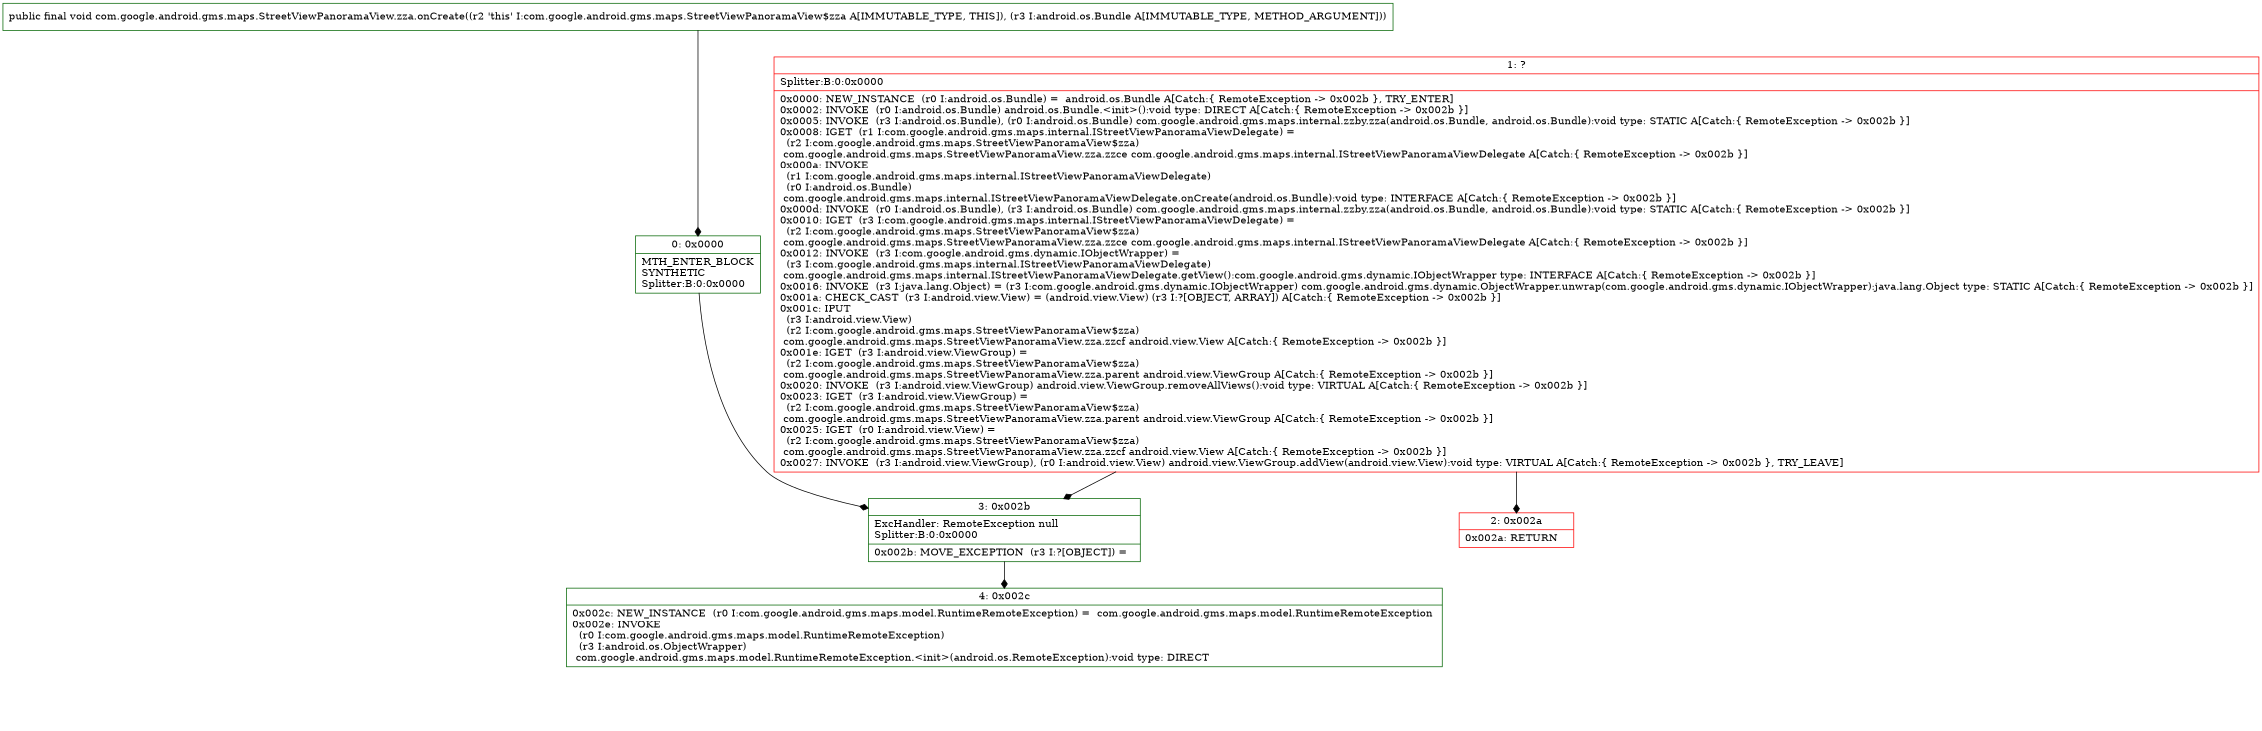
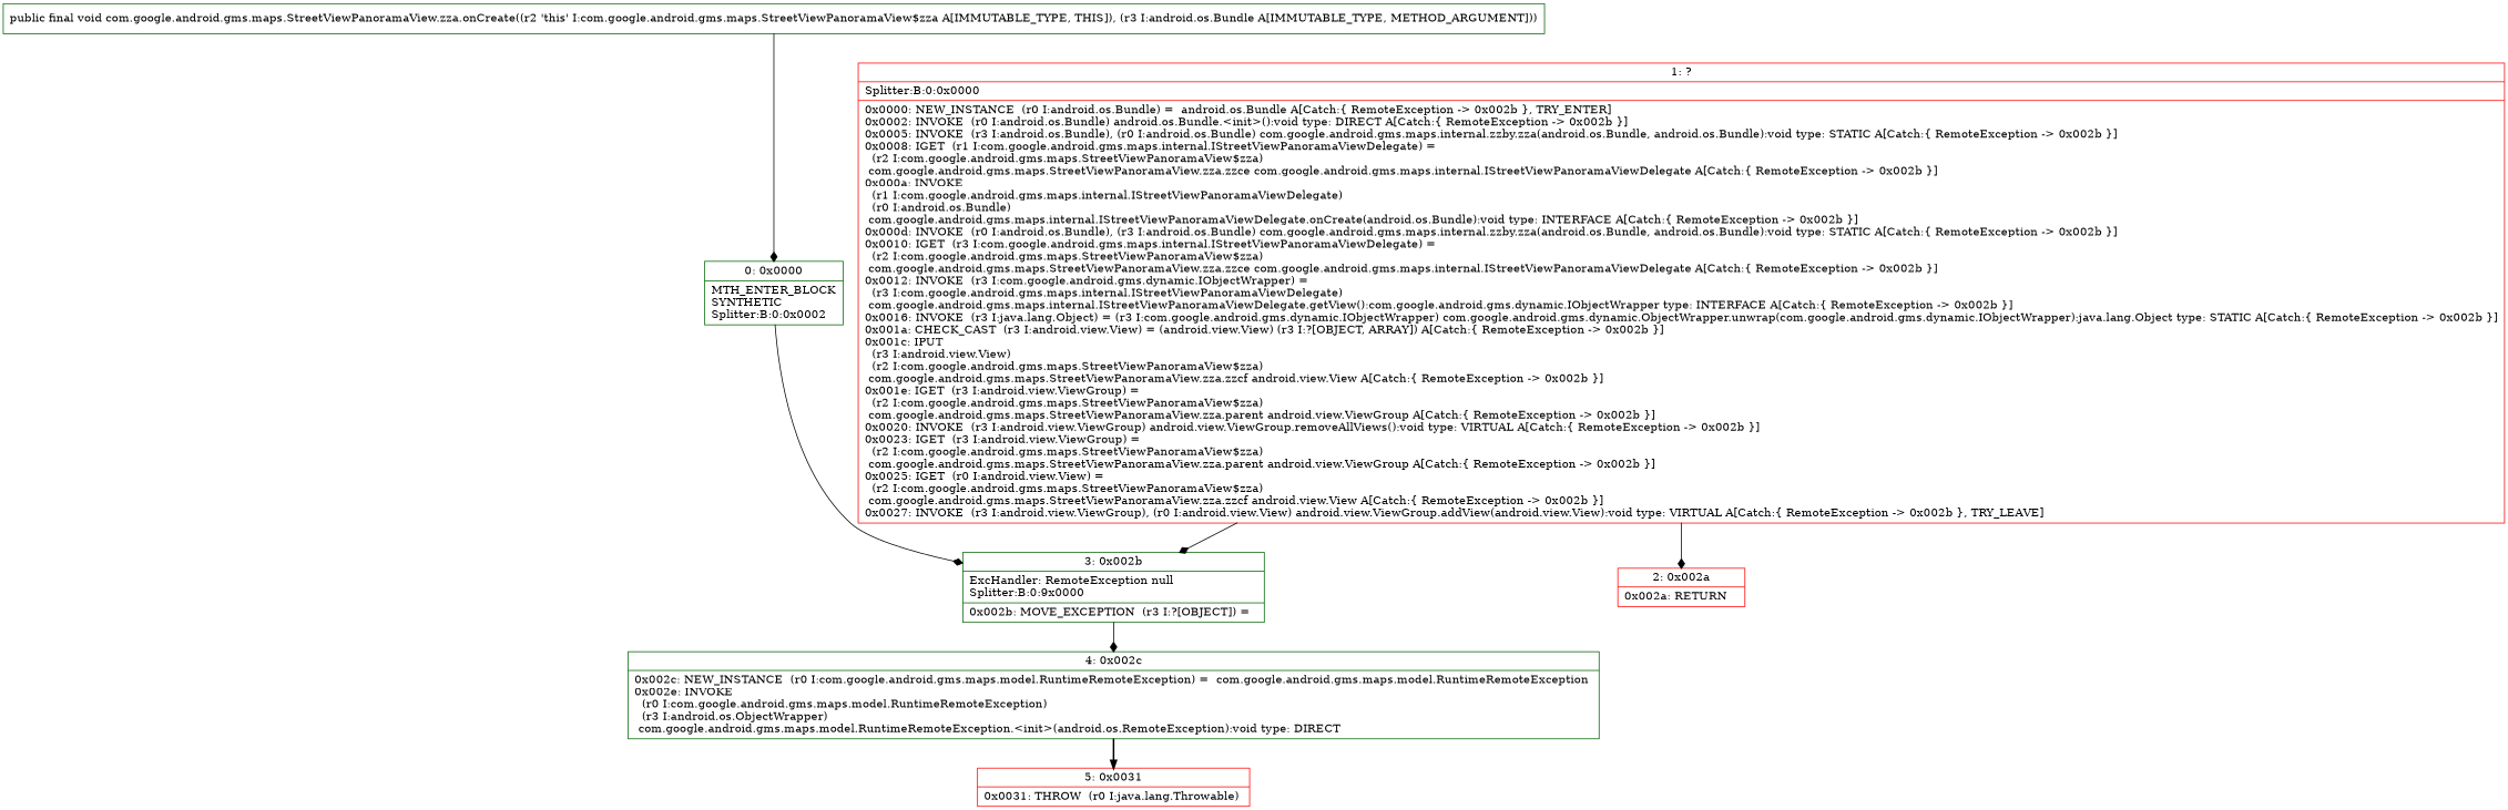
  digraph {
    node [color=darkgreen shape=record]
    edge [arrowhead=diamond style=solid]
-   n1 [label="{0\:\ 0x0000|MTH_ENTER_BLOCK\lSYNTHETIC\lSplitter:B:0:0x0000\l}"]
-   n2 [label="{3\:\ 0x002b|ExcHandler: RemoteException null\lSplitter:B:0:0x0000\l|0x002b: MOVE_EXCEPTION  (r3 I:?[OBJECT]) =  \l}"]
+   n1 [label="{0\:\ 0x0000|MTH_ENTER_BLOCK\lSYNTHETIC\lSplitter:B:0:0x0002\l}"]
+   n2 [label="{3\:\ 0x002b|ExcHandler: RemoteException null\lSplitter:B:0:9x0000\l|0x002b: MOVE_EXCEPTION  (r3 I:?[OBJECT]) =  \l}"]
    n3 [color=red label="{1\:\ ?|Splitter:B:0:0x0000\l|0x0000: NEW_INSTANCE  (r0 I:android.os.Bundle) =  android.os.Bundle A[Catch:\{ RemoteException \-\> 0x002b \}, TRY_ENTER]\l0x0002: INVOKE  (r0 I:android.os.Bundle) android.os.Bundle.\<init\>():void type: DIRECT A[Catch:\{ RemoteException \-\> 0x002b \}]\l0x0005: INVOKE  (r3 I:android.os.Bundle), (r0 I:android.os.Bundle) com.google.android.gms.maps.internal.zzby.zza(android.os.Bundle, android.os.Bundle):void type: STATIC A[Catch:\{ RemoteException \-\> 0x002b \}]\l0x0008: IGET  (r1 I:com.google.android.gms.maps.internal.IStreetViewPanoramaViewDelegate) = \l  (r2 I:com.google.android.gms.maps.StreetViewPanoramaView$zza)\l com.google.android.gms.maps.StreetViewPanoramaView.zza.zzce com.google.android.gms.maps.internal.IStreetViewPanoramaViewDelegate A[Catch:\{ RemoteException \-\> 0x002b \}]\l0x000a: INVOKE  \l  (r1 I:com.google.android.gms.maps.internal.IStreetViewPanoramaViewDelegate)\l  (r0 I:android.os.Bundle)\l com.google.android.gms.maps.internal.IStreetViewPanoramaViewDelegate.onCreate(android.os.Bundle):void type: INTERFACE A[Catch:\{ RemoteException \-\> 0x002b \}]\l0x000d: INVOKE  (r0 I:android.os.Bundle), (r3 I:android.os.Bundle) com.google.android.gms.maps.internal.zzby.zza(android.os.Bundle, android.os.Bundle):void type: STATIC A[Catch:\{ RemoteException \-\> 0x002b \}]\l0x0010: IGET  (r3 I:com.google.android.gms.maps.internal.IStreetViewPanoramaViewDelegate) = \l  (r2 I:com.google.android.gms.maps.StreetViewPanoramaView$zza)\l com.google.android.gms.maps.StreetViewPanoramaView.zza.zzce com.google.android.gms.maps.internal.IStreetViewPanoramaViewDelegate A[Catch:\{ RemoteException \-\> 0x002b \}]\l0x0012: INVOKE  (r3 I:com.google.android.gms.dynamic.IObjectWrapper) = \l  (r3 I:com.google.android.gms.maps.internal.IStreetViewPanoramaViewDelegate)\l com.google.android.gms.maps.internal.IStreetViewPanoramaViewDelegate.getView():com.google.android.gms.dynamic.IObjectWrapper type: INTERFACE A[Catch:\{ RemoteException \-\> 0x002b \}]\l0x0016: INVOKE  (r3 I:java.lang.Object) = (r3 I:com.google.android.gms.dynamic.IObjectWrapper) com.google.android.gms.dynamic.ObjectWrapper.unwrap(com.google.android.gms.dynamic.IObjectWrapper):java.lang.Object type: STATIC A[Catch:\{ RemoteException \-\> 0x002b \}]\l0x001a: CHECK_CAST  (r3 I:android.view.View) = (android.view.View) (r3 I:?[OBJECT, ARRAY]) A[Catch:\{ RemoteException \-\> 0x002b \}]\l0x001c: IPUT  \l  (r3 I:android.view.View)\l  (r2 I:com.google.android.gms.maps.StreetViewPanoramaView$zza)\l com.google.android.gms.maps.StreetViewPanoramaView.zza.zzcf android.view.View A[Catch:\{ RemoteException \-\> 0x002b \}]\l0x001e: IGET  (r3 I:android.view.ViewGroup) = \l  (r2 I:com.google.android.gms.maps.StreetViewPanoramaView$zza)\l com.google.android.gms.maps.StreetViewPanoramaView.zza.parent android.view.ViewGroup A[Catch:\{ RemoteException \-\> 0x002b \}]\l0x0020: INVOKE  (r3 I:android.view.ViewGroup) android.view.ViewGroup.removeAllViews():void type: VIRTUAL A[Catch:\{ RemoteException \-\> 0x002b \}]\l0x0023: IGET  (r3 I:android.view.ViewGroup) = \l  (r2 I:com.google.android.gms.maps.StreetViewPanoramaView$zza)\l com.google.android.gms.maps.StreetViewPanoramaView.zza.parent android.view.ViewGroup A[Catch:\{ RemoteException \-\> 0x002b \}]\l0x0025: IGET  (r0 I:android.view.View) = \l  (r2 I:com.google.android.gms.maps.StreetViewPanoramaView$zza)\l com.google.android.gms.maps.StreetViewPanoramaView.zza.zzcf android.view.View A[Catch:\{ RemoteException \-\> 0x002b \}]\l0x0027: INVOKE  (r3 I:android.view.ViewGroup), (r0 I:android.view.View) android.view.ViewGroup.addView(android.view.View):void type: VIRTUAL A[Catch:\{ RemoteException \-\> 0x002b \}, TRY_LEAVE]\l}"]
    n4 [color=red label="{2\:\ 0x002a|0x002a: RETURN   \l}"]
    n5 [label="{4\:\ 0x002c|0x002c: NEW_INSTANCE  (r0 I:com.google.android.gms.maps.model.RuntimeRemoteException) =  com.google.android.gms.maps.model.RuntimeRemoteException \l0x002e: INVOKE  \l  (r0 I:com.google.android.gms.maps.model.RuntimeRemoteException)\l  (r3 I:android.os.ObjectWrapper)\l com.google.android.gms.maps.model.RuntimeRemoteException.\<init\>(android.os.RemoteException):void type: DIRECT \l}"]
+   n6 [color=red label="{5\:\ 0x0031|0x0031: THROW  (r0 I:java.lang.Throwable) \l}"]
    n7 [label="{public final void com.google.android.gms.maps.StreetViewPanoramaView.zza.onCreate((r2 'this' I:com.google.android.gms.maps.StreetViewPanoramaView$zza A[IMMUTABLE_TYPE, THIS]), (r3 I:android.os.Bundle A[IMMUTABLE_TYPE, METHOD_ARGUMENT])) }"]
    n1 -> n2
    n2 -> n5
    n3 -> n2
    n3 -> n4
+   n5 -> n6 [arrowhead=normal style=bold]
    n7 -> n1
  }
